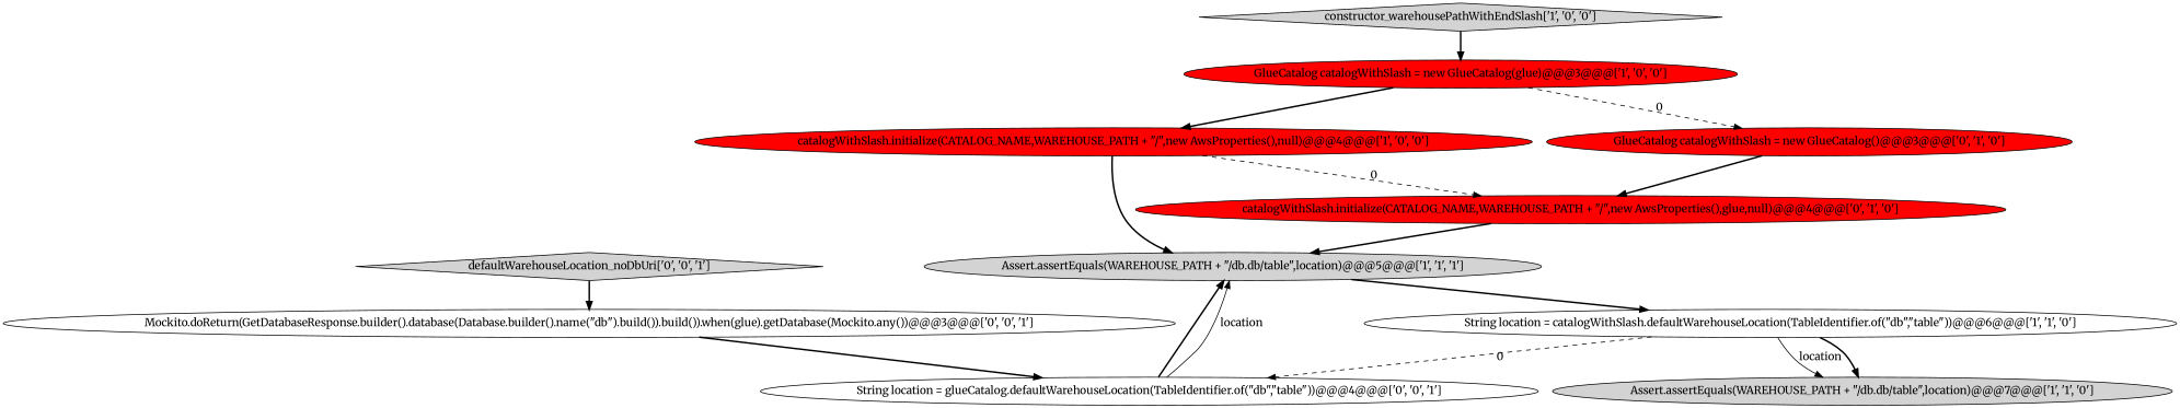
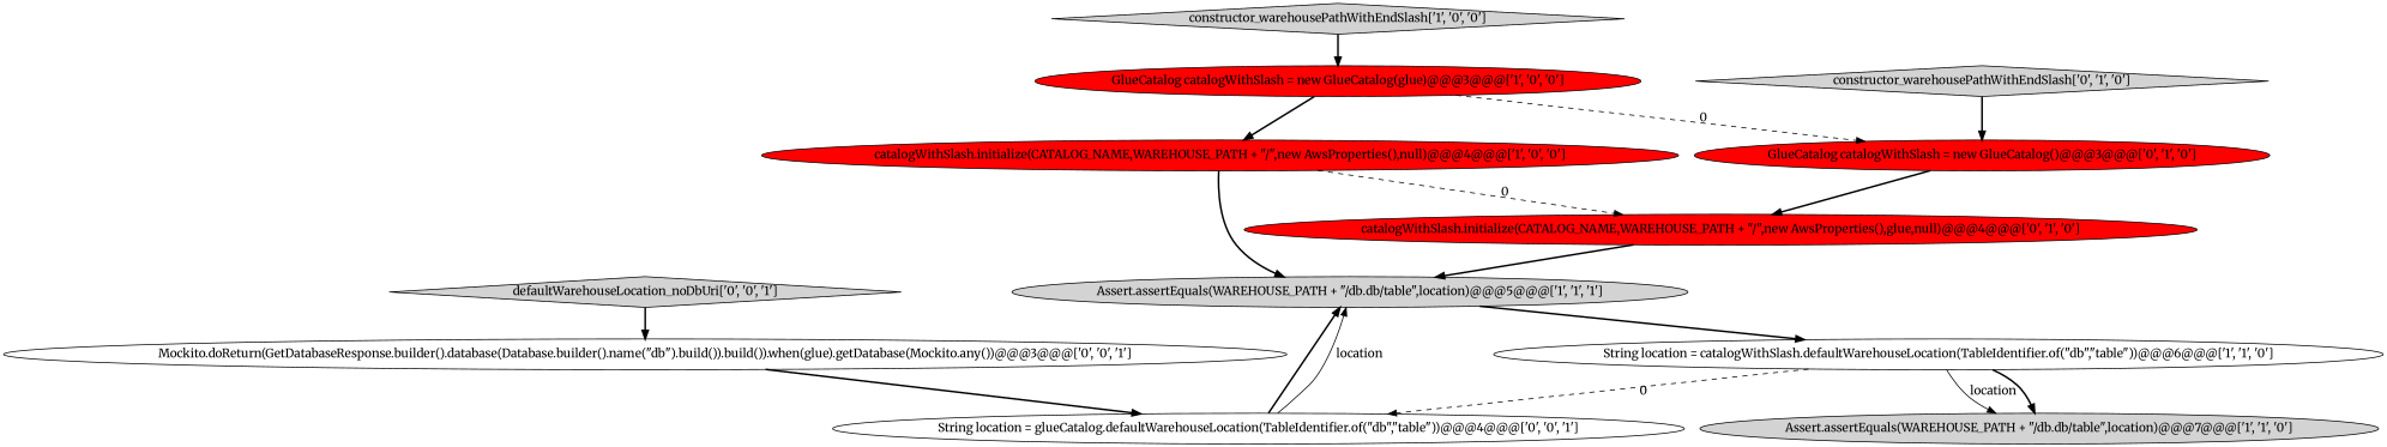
  digraph {
    fontname=Merriweather
    node [fillcolor=lightgray shape=ellipse style=filled fontname=Merriweather]
    edge [style=bold fontname=Merriweather]
    n1 [label="Assert.assertEquals(WAREHOUSE_PATH + \"/db.db/table\",location)@@@5@@@['1', '1', '1']"]
    n2 [fillcolor=white label="String location = catalogWithSlash.defaultWarehouseLocation(TableIdentifier.of(\"db\",\"table\"))@@@6@@@['1', '1', '0']"]
    n3 [label="defaultWarehouseLocation_noDbUri['0', '0', '1']" shape=diamond]
    n4 [fillcolor=white label="Mockito.doReturn(GetDatabaseResponse.builder().database(Database.builder().name(\"db\").build()).build()).when(glue).getDatabase(Mockito.any())@@@3@@@['0', '0', '1']"]
    n5 [fillcolor=red label="catalogWithSlash.initialize(CATALOG_NAME,WAREHOUSE_PATH + \"/\",new AwsProperties(),null)@@@4@@@['1', '0', '0']"]
    n6 [fillcolor=red label="catalogWithSlash.initialize(CATALOG_NAME,WAREHOUSE_PATH + \"/\",new AwsProperties(),glue,null)@@@4@@@['0', '1', '0']"]
    n7 [label="Assert.assertEquals(WAREHOUSE_PATH + \"/db.db/table\",location)@@@7@@@['1', '1', '0']"]
    n8 [fillcolor=white label="String location = glueCatalog.defaultWarehouseLocation(TableIdentifier.of(\"db\",\"table\"))@@@4@@@['0', '0', '1']"]
    n9 [label="constructor_warehousePathWithEndSlash['1', '0', '0']" shape=diamond]
    n10 [fillcolor=red label="GlueCatalog catalogWithSlash = new GlueCatalog(glue)@@@3@@@['1', '0', '0']"]
    n11 [fillcolor=red label="GlueCatalog catalogWithSlash = new GlueCatalog()@@@3@@@['0', '1', '0']"]
+   n12 [label="constructor_warehousePathWithEndSlash['0', '1', '0']" shape=diamond]
    n1 -> n2
    n2 -> n7 [label=location style=solid]
    n2 -> n7
    n2 -> n8 [label=0 style=dashed]
    n3 -> n4
    n4 -> n8
    n5 -> n1
    n5 -> n6 [label=0 style=dashed]
    n6 -> n1
    n8 -> n1
    n8 -> n1 [label=location style=solid]
    n9 -> n10
    n10 -> n5
    n10 -> n11 [label=0 style=dashed]
    n11 -> n6
+   n12 -> n11
  }
